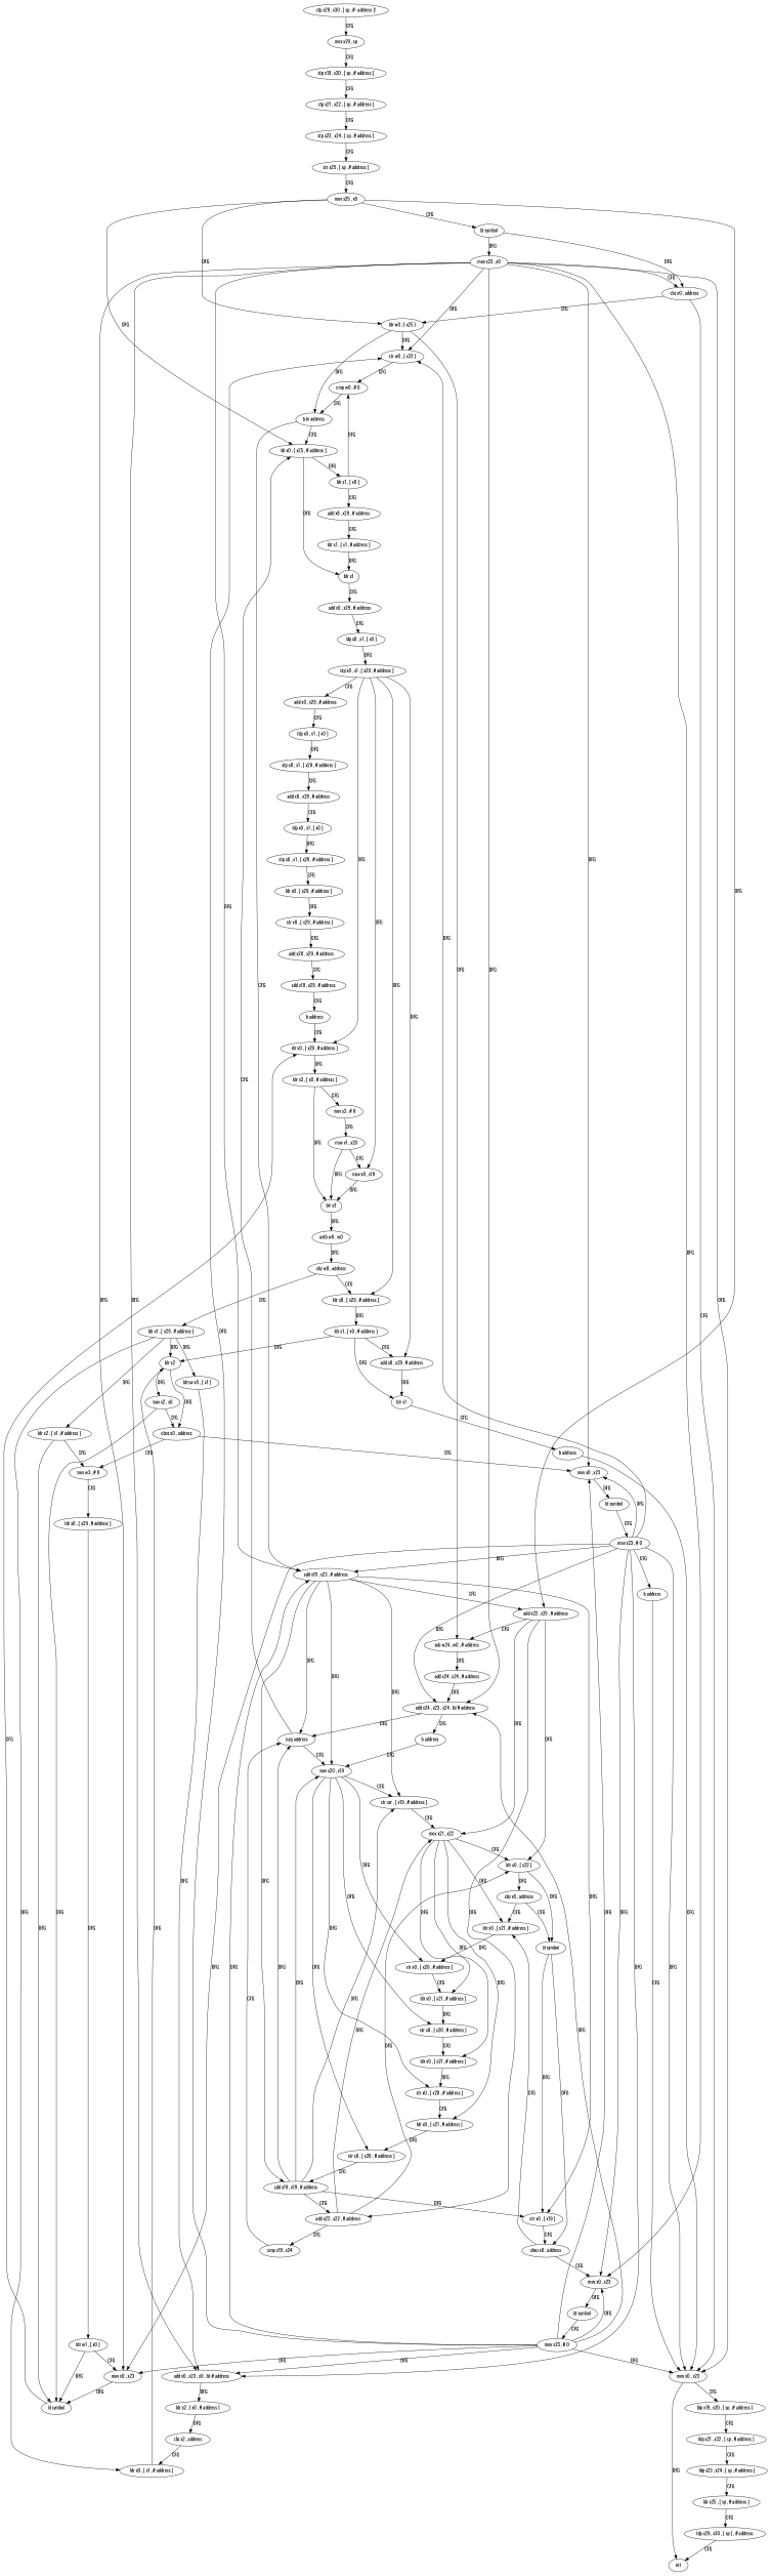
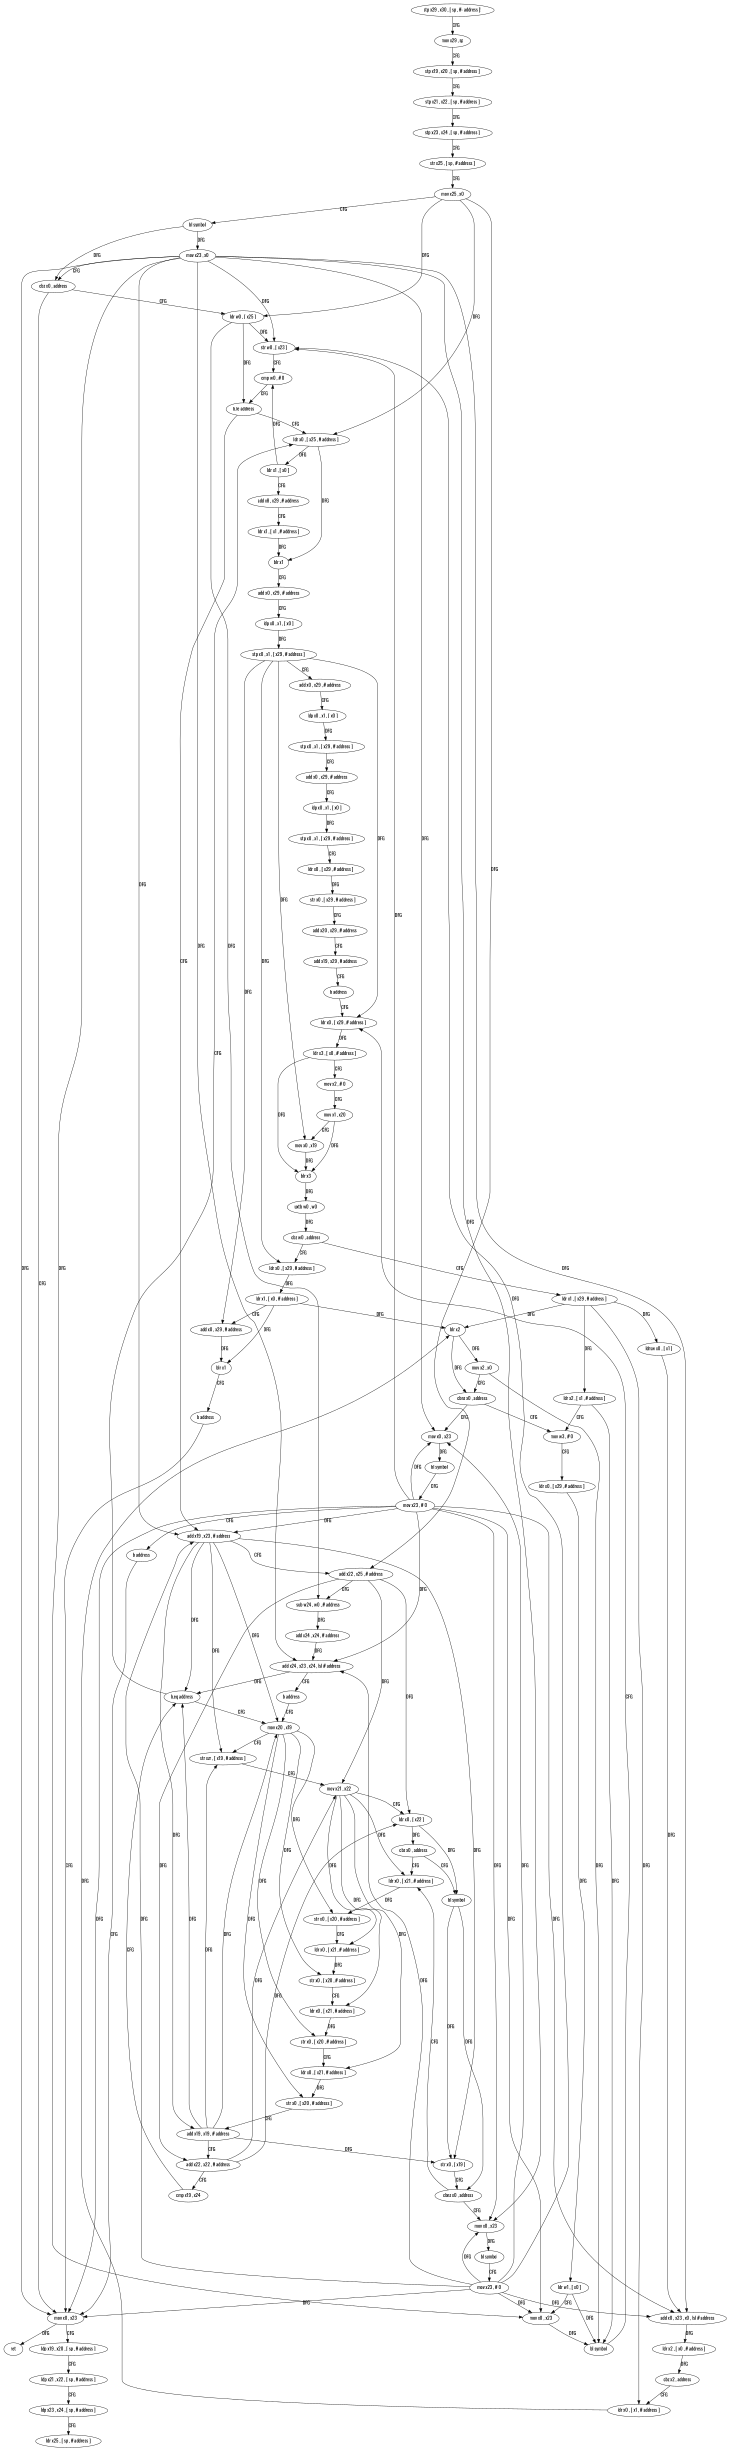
  digraph {
    fontname=Oswald
    node [fontname=Oswald]
    edge [fontname=Oswald]
    n1 [label="stp x29 , x30 , [ sp , #- address ]!"]
    n2 [label="mov x29 , sp"]
    n3 [label="stp x19 , x20 , [ sp , # address ]"]
    n4 [label="stp x21 , x22 , [ sp , # address ]"]
    n5 [label="stp x23 , x24 , [ sp , # address ]"]
    n6 [label="str x25 , [ sp , # address ]"]
    n7 [label="mov x25 , x0"]
    n8 [label="bl symbol"]
    n9 [label="ldr w0 , [ x25 ]"]
    n10 [label="ldr x0 , [ x25 , # address ]"]
    n11 [label="add x22 , x25 , # address"]
    n12 [label="mov x23 , x0"]
    n13 [label="cbz x0 , address"]
    n14 [label="str w0 , [ x23 ]"]
    n15 [label="b.le address"]
    n16 [label="sub w24 , w0 , # address"]
    n17 [label="ldr x1 , [ x0 ]"]
    n18 [label="blr x1"]
    n19 [label="mov x21 , x22"]
    n20 [label="ldr x0 , [ x22 ]"]
    n21 [label="add x22 , x22 , # address"]
    n22 [label="mov x0 , x23"]
    n23 [label="add x19 , x23 , # address"]
    n24 [label="add x24 , x23 , x24 , lsl # address"]
    n25 [label="add x0 , x23 , x0 , lsl # address"]
    n26 [label="mov x0 , x23"]
    n27 [label="mov x0 , x23"]
    n28 [label="mov x0 , x23"]
    n29 [label="ldp x19 , x20 , [ sp , # address ]"]
    n30 [label=ret]
    n31 [label="cmp w0 , # 0"]
    n32 [label="mov x20 , x19"]
    n33 [label="str xzr , [ x19 , # address ]"]
    n34 [label="add x19 , x19 , # address"]
    n35 [label="b.eq address"]
    n36 [label="str x0 , [ x19 ]"]
    n37 [label="b address"]
    n38 [label="ldr x2 , [ x0 , # address ]"]
    n39 [label="bl symbol"]
    n40 [label="bl symbol"]
    n41 [label="bl symbol"]
    n42 [label="ldp x21 , x22 , [ sp , # address ]"]
    n43 [label="add x24 , x24 , # address"]
    n44 [label="ldp x23 , x24 , [ sp , # address ]"]
    n45 [label="ldr x25 , [ sp , # address ]"]
-   n46 [label="ldp x29 , x30 , [ sp ] , # address"]
    n47 [label="add x8 , x29 , # address"]
    n48 [label="add x0 , x29 , # address"]
    n49 [label="str x0 , [ x20 , # address ]"]
    n50 [label="str x0 , [ x20 , # address ]"]
    n51 [label="str x0 , [ x20 , # address ]"]
    n52 [label="str x0 , [ x20 , # address ]"]
    n53 [label="cbnz x0 , address"]
    n54 [label="ldr x1 , [ x1 , # address ]"]
    n55 [label="ldp x0 , x1 , [ x0 ]"]
    n56 [label="stp x0 , x1 , [ x29 , # address ]"]
    n57 [label="add x0 , x29 , # address"]
    n58 [label="ldr x0 , [ x29 , # address ]"]
    n59 [label="mov x0 , x19"]
    n60 [label="ldr x0 , [ x29 , # address ]"]
    n61 [label="add x0 , x29 , # address"]
    n62 [label="ldp x0 , x1 , [ x0 ]"]
    n63 [label="ldr x3 , [ x0 , # address ]"]
    n64 [label="blr x3"]
    n65 [label="ldr x1 , [ x0 , # address ]"]
    n66 [label="blr x1"]
    n67 [label="stp x0 , x1 , [ x29 , # address ]"]
    n68 [label="add x0 , x29 , # address"]
    n69 [label="ldp x0 , x1 , [ x0 ]"]
    n70 [label="stp x0 , x1 , [ x29 , # address ]"]
    n71 [label="ldr x0 , [ x29 , # address ]"]
    n72 [label="str x0 , [ x29 , # address ]"]
    n73 [label="add x20 , x29 , # address"]
    n74 [label="add x19 , x29 , # address"]
    n75 [label="b address"]
    n76 [label="mov x2 , # 0"]
    n77 [label="ldr x0 , [ x21 , # address ]"]
    n78 [label="ldr x0 , [ x21 , # address ]"]
    n79 [label="ldr x0 , [ x21 , # address ]"]
    n80 [label="ldr x0 , [ x21 , # address ]"]
    n81 [label="cbz x0 , address"]
    n82 [label="bl symbol"]
    n83 [label="cmp x19 , x24"]
    n84 [label="mov x1 , x20"]
    n85 [label="uxtb w0 , w0"]
    n86 [label="cbz w0 , address"]
    n87 [label="ldr x1 , [ x29 , # address ]"]
    n88 [label="ldrsw x0 , [ x1 ]"]
    n89 [label="ldr x2 , [ x1 , # address ]"]
    n90 [label="ldr x0 , [ x1 , # address ]"]
    n91 [label="blr x2"]
    n92 [label="mov w3 , # 0"]
    n93 [label="mov x2 , x0"]
    n94 [label="cbnz x0 , address"]
    n95 [label="b address"]
    n96 [label="cbz x2 , address"]
    n97 [label="ldr x0 , [ x29 , # address ]"]
    n98 [label="mov x23 , # 0"]
    n99 [label="ldr w1 , [ x0 ]"]
    n100 [label="mov x23 , # 0"]
    n101 [label="b address"]
    n1 -> n2 [label=CFG]
    n2 -> n3 [label=CFG]
    n3 -> n4 [label=CFG]
    n4 -> n5 [label=CFG]
    n5 -> n6 [label=CFG]
    n6 -> n7 [label=CFG]
    n7 -> n8 [label=CFG]
    n7 -> n9 [label=DFG]
    n7 -> n10 [label=DFG]
    n7 -> n11 [label=DFG]
    n8 -> n12 [label=DFG]
    n8 -> n13 [label=DFG]
    n9 -> n14 [label=DFG]
    n9 -> n15 [label=DFG]
    n9 -> n16 [label=DFG]
    n10 -> n17 [label=DFG]
    n10 -> n18 [label=DFG]
    n11 -> n16 [label=CFG]
    n11 -> n19 [label=DFG]
    n11 -> n20 [label=DFG]
    n11 -> n21 [label=DFG]
    n12 -> n13 [label=CFG]
    n12 -> n14 [label=DFG]
    n12 -> n22 [label=DFG]
    n12 -> n23 [label=DFG]
    n12 -> n24 [label=DFG]
    n12 -> n25 [label=DFG]
    n12 -> n26 [label=DFG]
    n12 -> n27 [label=DFG]
    n12 -> n28 [label=DFG]
    n13 -> n9 [label=CFG]
    n13 -> n22 [label=CFG]
    n14 -> n31 [label=CFG]
    n15 -> n10 [label=CFG]
    n15 -> n23 [label=CFG]
    n16 -> n43 [label=DFG]
    n17 -> n31 [label=DFG]
    n17 -> n47 [label=CFG]
    n18 -> n48 [label=CFG]
    n19 -> n20 [label=CFG]
    n19 -> n77 [label=DFG]
    n19 -> n78 [label=DFG]
    n19 -> n79 [label=DFG]
    n19 -> n80 [label=DFG]
    n20 -> n81 [label=DFG]
    n20 -> n82 [label=DFG]
    n21 -> n19 [label=DFG]
    n21 -> n20 [label=DFG]
    n21 -> n83 [label=CFG]
    n22 -> n29 [label=CFG]
    n22 -> n30 [label=DFG]
    n23 -> n11 [label=CFG]
    n23 -> n32 [label=DFG]
    n23 -> n33 [label=DFG]
    n23 -> n34 [label=DFG]
    n23 -> n35 [label=DFG]
    n23 -> n36 [label=DFG]
    n24 -> n35 [label=DFG]
    n24 -> n37 [label=CFG]
    n25 -> n38 [label=DFG]
    n26 -> n39 [label=DFG]
    n27 -> n40 [label=DFG]
    n28 -> n41 [label=DFG]
    n29 -> n42 [label=CFG]
    n31 -> n15 [label=CFG]
    n32 -> n33 [label=CFG]
    n32 -> n49 [label=DFG]
    n32 -> n50 [label=DFG]
    n32 -> n51 [label=DFG]
    n32 -> n52 [label=DFG]
    n33 -> n19 [label=CFG]
    n34 -> n21 [label=CFG]
    n34 -> n32 [label=DFG]
    n34 -> n33 [label=DFG]
    n34 -> n35 [label=DFG]
    n34 -> n36 [label=DFG]
    n35 -> n10 [label=CFG]
    n35 -> n32 [label=CFG]
    n36 -> n53 [label=CFG]
    n37 -> n32 [label=CFG]
    n38 -> n96 [label=DFG]
    n39 -> n98 [label=CFG]
    n40 -> n100 [label=CFG]
    n41 -> n58 [label=CFG]
    n42 -> n44 [label=CFG]
    n43 -> n24 [label=DFG]
    n44 -> n45 [label=CFG]
-   n45 -> n46 [label=CFG]
-   n46 -> n30 [label=CFG]
    n47 -> n54 [label=CFG]
    n48 -> n55 [label=CFG]
    n49 -> n78 [label=CFG]
    n50 -> n79 [label=CFG]
    n51 -> n80 [label=CFG]
    n52 -> n34 [label=CFG]
    n53 -> n26 [label=CFG]
    n53 -> n77 [label=CFG]
    n54 -> n18 [label=DFG]
    n55 -> n56 [label=DFG]
    n56 -> n57 [label=CFG]
    n56 -> n58 [label=DFG]
    n56 -> n59 [label=DFG]
    n56 -> n60 [label=DFG]
    n56 -> n61 [label=DFG]
    n57 -> n62 [label=CFG]
    n58 -> n63 [label=DFG]
    n59 -> n64 [label=DFG]
    n60 -> n65 [label=DFG]
    n61 -> n66 [label=DFG]
    n62 -> n67 [label=DFG]
    n63 -> n64 [label=DFG]
    n63 -> n76 [label=CFG]
    n64 -> n85 [label=DFG]
    n65 -> n61 [label=CFG]
    n65 -> n66 [label=DFG]
    n65 -> n91 [label=DFG]
    n66 -> n95 [label=CFG]
    n67 -> n68 [label=CFG]
    n68 -> n69 [label=CFG]
    n69 -> n70 [label=DFG]
    n70 -> n71 [label=CFG]
    n71 -> n72 [label=DFG]
    n72 -> n73 [label=CFG]
    n73 -> n74 [label=CFG]
    n74 -> n75 [label=CFG]
    n75 -> n58 [label=CFG]
    n76 -> n84 [label=CFG]
    n77 -> n49 [label=DFG]
    n78 -> n50 [label=DFG]
    n79 -> n51 [label=DFG]
    n80 -> n52 [label=DFG]
    n81 -> n77 [label=CFG]
    n81 -> n82 [label=CFG]
    n82 -> n36 [label=DFG]
    n82 -> n53 [label=DFG]
    n83 -> n35 [label=CFG]
    n84 -> n59 [label=CFG]
    n84 -> n64 [label=DFG]
    n85 -> n86 [label=DFG]
    n86 -> n60 [label=CFG]
    n86 -> n87 [label=CFG]
    n87 -> n88 [label=DFG]
    n87 -> n89 [label=DFG]
    n87 -> n90 [label=DFG]
    n87 -> n91 [label=DFG]
    n88 -> n25 [label=DFG]
    n89 -> n41 [label=DFG]
    n89 -> n92 [label=CFG]
    n90 -> n91 [label=DFG]
    n91 -> n93 [label=DFG]
    n91 -> n94 [label=DFG]
    n92 -> n97 [label=CFG]
    n93 -> n41 [label=DFG]
    n93 -> n94 [label=CFG]
    n94 -> n27 [label=CFG]
    n94 -> n92 [label=CFG]
    n95 -> n22 [label=CFG]
    n96 -> n90 [label=CFG]
    n97 -> n99 [label=DFG]
    n98 -> n14 [label=DFG]
    n98 -> n22 [label=DFG]
    n98 -> n23 [label=DFG]
    n98 -> n24 [label=DFG]
    n98 -> n25 [label=DFG]
    n98 -> n26 [label=DFG]
    n98 -> n27 [label=DFG]
    n98 -> n28 [label=DFG]
    n99 -> n28 [label=CFG]
    n99 -> n41 [label=DFG]
    n100 -> n14 [label=DFG]
    n100 -> n22 [label=DFG]
    n100 -> n23 [label=DFG]
    n100 -> n24 [label=DFG]
    n100 -> n25 [label=DFG]
    n100 -> n26 [label=DFG]
    n100 -> n27 [label=DFG]
    n100 -> n28 [label=DFG]
    n100 -> n101 [label=CFG]
    n101 -> n22 [label=CFG]
  }
